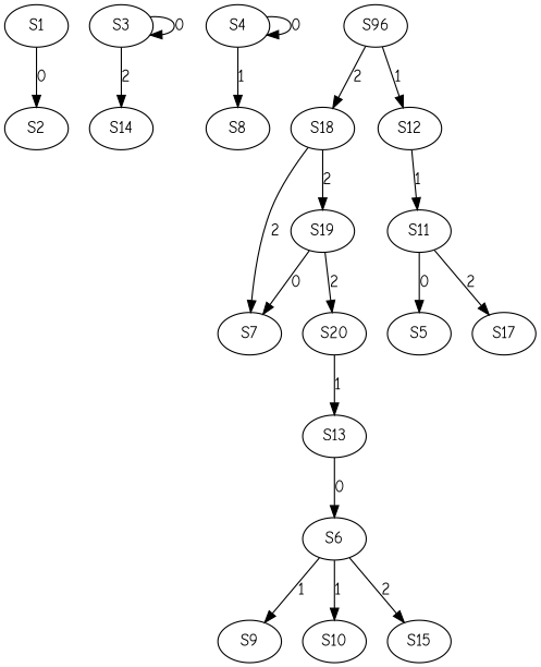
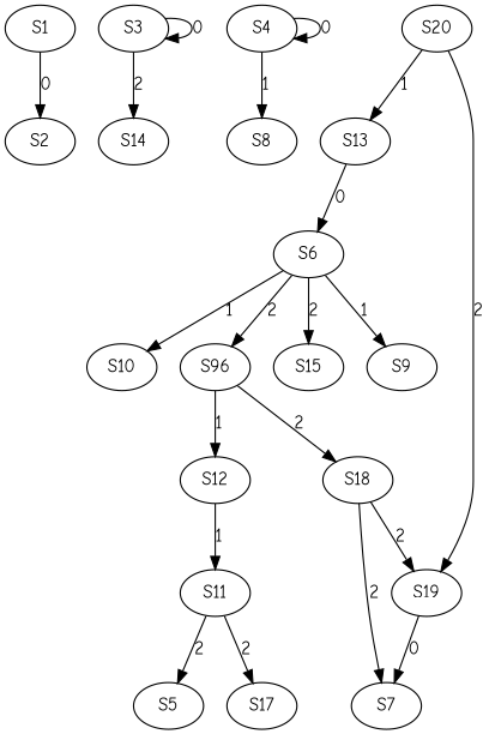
  strict digraph {
    fontname="Comic Neue"
    node [fontname="Comic Neue"]
    edge [fontname="Comic Neue"]
    S1
    S2
    S3
    S14
    S4
    S8
    S11
    S5
    S17
    S13
    S6
    S9
    S10
    n14 [label=S96]
    S15
    S18
    S12
    S7
    S19
    S20
    S1 -> S2 [label=0]
    S3 -> S3 [label=0]
    S3 -> S14 [label=2]
    S4 -> S4 [label=0]
    S4 -> S8 [label=1]
-   S11 -> S5 [label=0]
+   S11 -> S5 [label=2]
    S11 -> S17 [label=2]
    S13 -> S6 [label=0]
    S6 -> S9 [label=1]
    S6 -> S10 [label=1]
+   S6 -> n14 [label=2]
    S6 -> S15 [label=2]
    n14 -> S18 [label=2]
    n14 -> S12 [label=1]
    S18 -> S7 [label=2]
    S18 -> S19 [label=2]
    S12 -> S11 [label=1]
    S19 -> S7 [label=0]
-   S19 -> S20 [label=2]
+   S20 -> S19 [label=2]
    S20 -> S13 [label=1]
  }
